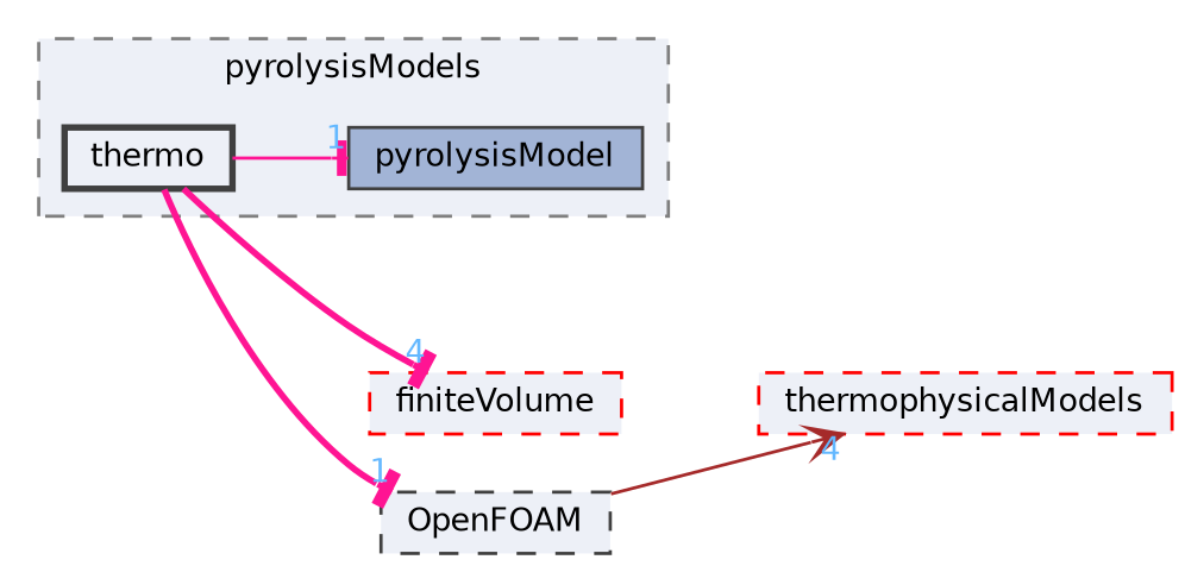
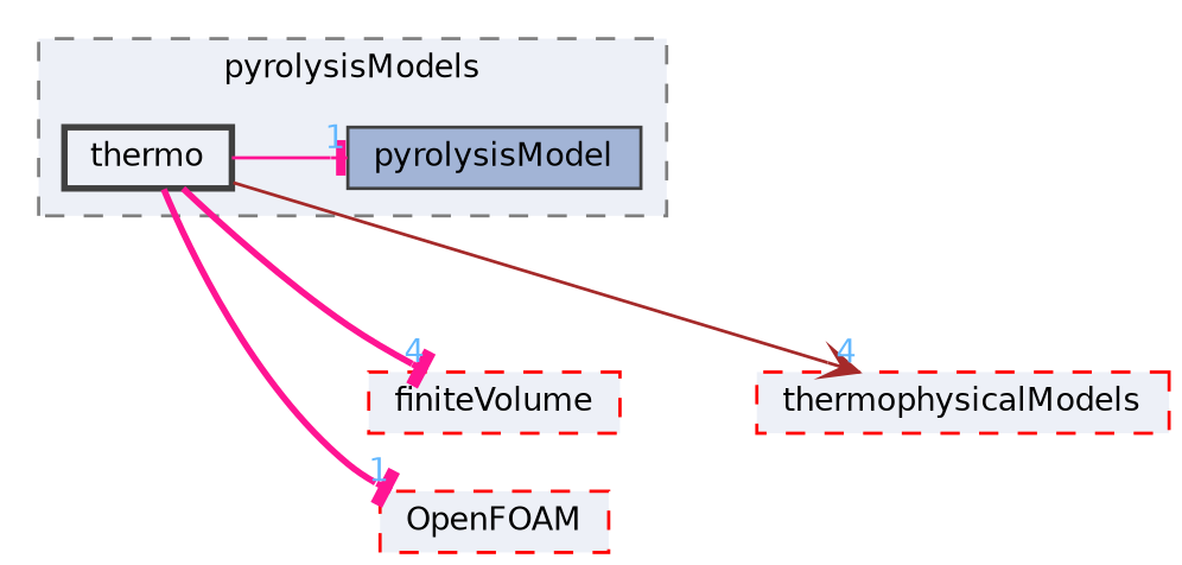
  digraph {
    compound=true
    rankdir=LR
    node [color=red fillcolor="#edf0f7" fontname=Helvetica fontsize=10 shape=box style="filled,dashed"]
    edge [arrowhead=tee color=deeppink fontcolor=steelblue1 fontname=Helvetica fontsize=10 headlabel=1 labeldistance=1.5 labelfontname=Helvetica labelfontsize=10 style=solid]
    n1 [color=grey25 fillcolor="#a2b4d6" height=0.2 label=pyrolysisModel style=filled width=0.4]
    n2 [color=grey25 height=0.2 label=thermo style="filled,bold" width=0.4]
    n3 [height=0.2 label=thermophysicalModels width=0.4]
    n4 [height=0.2 label=finiteVolume width=0.4]
-   n5 [color=grey25 height=0.2 label=OpenFOAM width=0.4]
+   n5 [height=0.2 label=OpenFOAM width=0.4]
    subgraph cluster_1 {
      bgcolor="#edf0f7"
      fontname=Helvetica
      fontsize=10
      label=pyrolysisModels
      pencolor=grey50
      style="filled,dashed"
      n1
      n2
    }
    n2 -> n1
-   n5 -> n3 [arrowhead=vee color=brown headlabel=4]
+   n2 -> n3 [arrowhead=vee color=brown headlabel=4]
    n2 -> n4 [headlabel=4 style=bold]
    n2 -> n5 [style=bold]
  }
